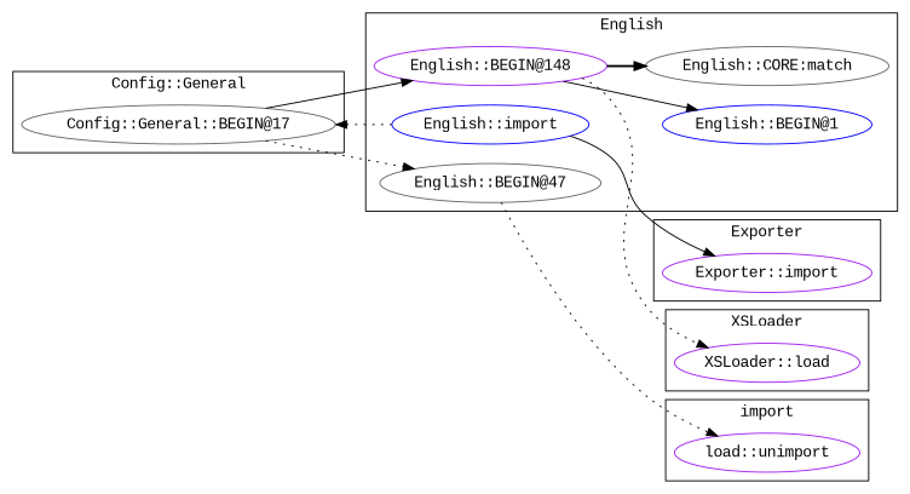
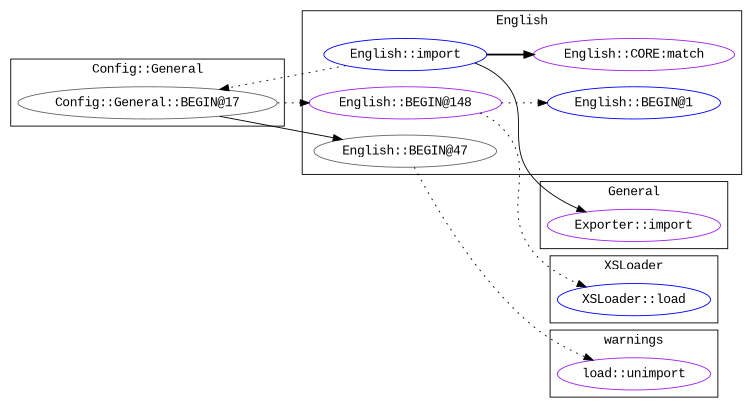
  digraph {
    fontname="Liberation Mono"
    rankdir=LR
    node [color=purple fontname="Liberation Mono"]
    edge [fontname="Liberation Mono" style=solid]
-   "XSLoader::load"
+   "XSLoader::load" [color=blue]
    n2 [label="load::unimport"]
    "Exporter::import"
    "Config::General::BEGIN@17" [color=gray40]
    "English::BEGIN@1" [color=blue]
    "English::import" [color=blue]
    "English::BEGIN@148"
-   "English::CORE:match" [color=gray40]
+   "English::CORE:match"
    "English::BEGIN@47" [color=gray40]
    subgraph cluster_1 {
      label=XSLoader
      "XSLoader::load"
    }
    subgraph cluster_2 {
-     label=import
+     label=warnings
      n2
    }
    subgraph cluster_3 {
-     label=Exporter
+     label=General
      "Exporter::import"
    }
    subgraph cluster_4 {
      label="Config::General"
      "Config::General::BEGIN@17"
    }
    subgraph cluster_5 {
      label=English
      "English::BEGIN@1"
      "English::import"
      "English::BEGIN@148"
      "English::CORE:match"
      "English::BEGIN@47"
    }
-   "Config::General::BEGIN@17" -> "English::BEGIN@148"
-   "Config::General::BEGIN@17" -> "English::BEGIN@47" [style=dotted]
+   "Config::General::BEGIN@17" -> "English::BEGIN@148" [style=dotted]
+   "Config::General::BEGIN@17" -> "English::BEGIN@47"
    "English::import" -> "Exporter::import"
    "English::import" -> "Config::General::BEGIN@17" [style=dotted]
-   "English::BEGIN@148" -> "English::CORE:match" [style=bold]
+   "English::import" -> "English::CORE:match" [style=bold]
    "English::BEGIN@148" -> "XSLoader::load" [style=dotted]
-   "English::BEGIN@148" -> "English::BEGIN@1"
+   "English::BEGIN@148" -> "English::BEGIN@1" [style=dotted]
    "English::BEGIN@47" -> n2 [style=dotted]
  }
